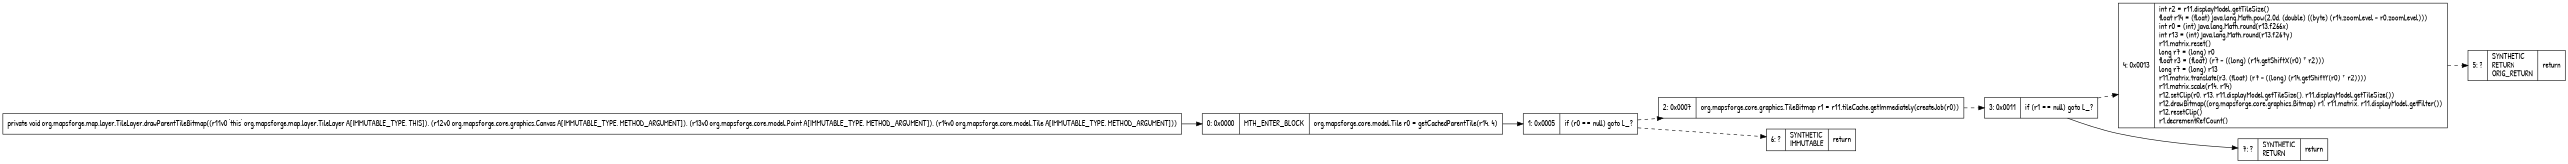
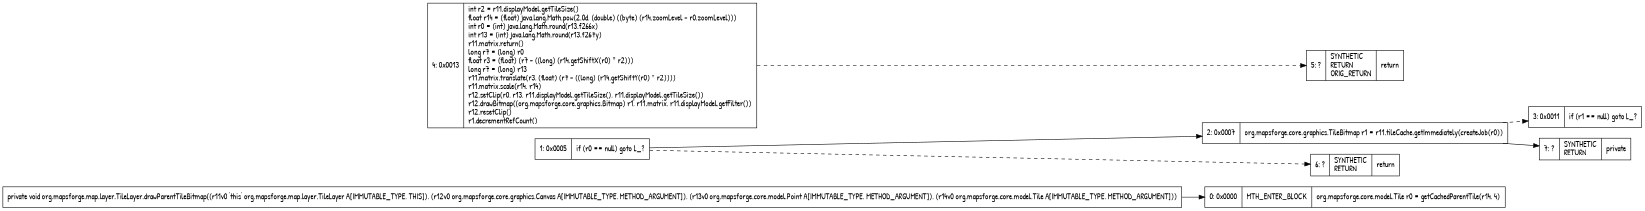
  digraph {
    fontname="Patrick Hand"
    rankdir=LR
    node [fontname="Patrick Hand" shape=record]
    edge [fontname="Patrick Hand" style=dashed]
    n1 [label="{0\:\ 0x0000|MTH_ENTER_BLOCK\l|org.mapsforge.core.model.Tile r0 = getCachedParentTile(r14, 4)\l}"]
    n2 [label="{1\:\ 0x0005|if (r0 == null) goto L_?\l}"]
    n3 [label="{2\:\ 0x0007|org.mapsforge.core.graphics.TileBitmap r1 = r11.tileCache.getImmediately(createJob(r0))\l}"]
-   n4 [label="{6\:\ ?|SYNTHETIC\lIMMUTABLE\l|return\l}"]
+   n4 [label="{6\:\ ?|SYNTHETIC\lRETURN\l|return\l}"]
    n5 [label="{3\:\ 0x0011|if (r1 == null) goto L_?\l}"]
-   n6 [label="{4\:\ 0x0013|int r2 = r11.displayModel.getTileSize()\lfloat r14 = (float) java.lang.Math.pow(2.0d, (double) ((byte) (r14.zoomLevel \- r0.zoomLevel)))\lint r0 = (int) java.lang.Math.round(r13.f266x)\lint r13 = (int) java.lang.Math.round(r13.f267y)\lr11.matrix.reset()\llong r7 = (long) r0\lfloat r3 = (float) (r7 \- ((long) (r14.getShiftX(r0) * r2)))\llong r7 = (long) r13\lr11.matrix.translate(r3, (float) (r7 \- ((long) (r14.getShiftY(r0) * r2))))\lr11.matrix.scale(r14, r14)\lr12.setClip(r0, r13, r11.displayModel.getTileSize(), r11.displayModel.getTileSize())\lr12.drawBitmap((org.mapsforge.core.graphics.Bitmap) r1, r11.matrix, r11.displayModel.getFilter())\lr12.resetClip()\lr1.decrementRefCount()\l}"]
-   n7 [label="{7\:\ ?|SYNTHETIC\lRETURN\l|return\l}"]
+   n6 [label="{4\:\ 0x0013|int r2 = r11.displayModel.getTileSize()\lfloat r14 = (float) java.lang.Math.pow(2.0d, (double) ((byte) (r14.zoomLevel \- r0.zoomLevel)))\lint r0 = (int) java.lang.Math.round(r13.f266x)\lint r13 = (int) java.lang.Math.round(r13.f267y)\lr11.matrix.return()\llong r7 = (long) r0\lfloat r3 = (float) (r7 \- ((long) (r14.getShiftX(r0) * r2)))\llong r7 = (long) r13\lr11.matrix.translate(r3, (float) (r7 \- ((long) (r14.getShiftY(r0) * r2))))\lr11.matrix.scale(r14, r14)\lr12.setClip(r0, r13, r11.displayModel.getTileSize(), r11.displayModel.getTileSize())\lr12.drawBitmap((org.mapsforge.core.graphics.Bitmap) r1, r11.matrix, r11.displayModel.getFilter())\lr12.resetClip()\lr1.decrementRefCount()\l}"]
+   n7 [label="{7\:\ ?|SYNTHETIC\lRETURN\l|private\l}"]
    n8 [label="{5\:\ ?|SYNTHETIC\lRETURN\lORIG_RETURN\l|return\l}"]
    n9 [label="{private void org.mapsforge.map.layer.TileLayer.drawParentTileBitmap((r11v0 'this' org.mapsforge.map.layer.TileLayer A[IMMUTABLE_TYPE, THIS]), (r12v0 org.mapsforge.core.graphics.Canvas A[IMMUTABLE_TYPE, METHOD_ARGUMENT]), (r13v0 org.mapsforge.core.model.Point A[IMMUTABLE_TYPE, METHOD_ARGUMENT]), (r14v0 org.mapsforge.core.model.Tile A[IMMUTABLE_TYPE, METHOD_ARGUMENT])) }"]
-   n1 -> n2 [style=""]
-   n2 -> n3
+   n2 -> n3 [style=solid]
    n2 -> n4
    n3 -> n5
-   n5 -> n6
-   n5 -> n7 [style=""]
+   n3 -> n7 [style=""]
    n6 -> n8
    n9 -> n1 [style=""]
  }
